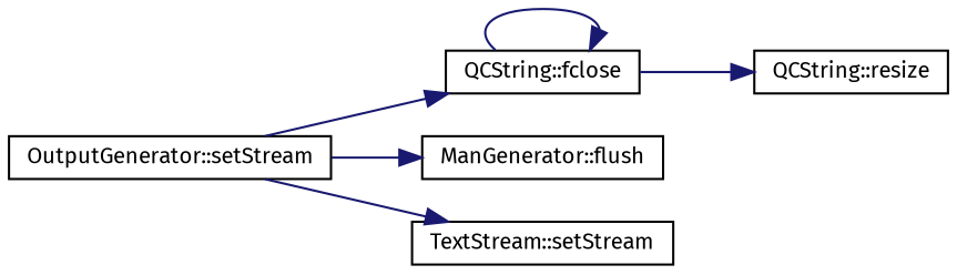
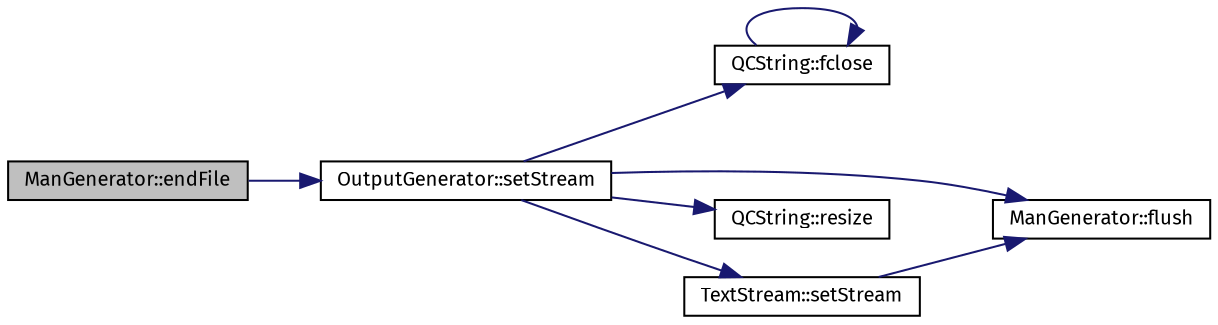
  digraph {
    fontname="Fira Sans"
    rankdir=LR
    node [color=black fillcolor=white fontname="Fira Sans" fontsize=10 shape=record style=filled]
    edge [color=midnightblue fontname="Fira Sans" fontsize=10 labelfontname=Helvetica labelfontsize=10 style=solid]
+   n1 [fillcolor=grey75 fontcolor=black height=0.2 label="ManGenerator::endFile" width=0.4]
    n2 [height=0.2 label="OutputGenerator::setStream" width=0.4]
    n3 [height=0.2 label="QCString::fclose" width=0.4]
    n4 [height=0.2 label="ManGenerator::flush" width=0.4]
    n5 [height=0.2 label="QCString::resize" width=0.4]
    n6 [height=0.2 label="TextStream::setStream" width=0.4]
+   n1 -> n2
    n2 -> n3
    n2 -> n4
-   n3 -> n5
+   n2 -> n5
    n2 -> n6
    n3 -> n3
+   n6 -> n4
  }
